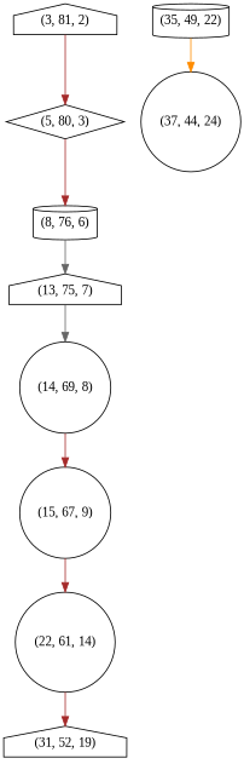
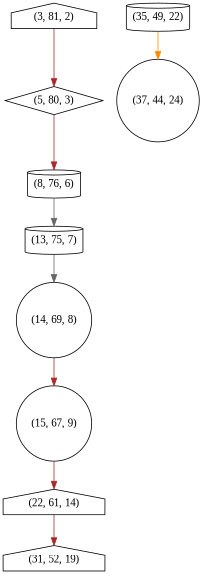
  digraph {
    fontname="Liberation Serif"
    node [fontname="Liberation Serif" shape=circle]
    edge [color=brown fontname="Liberation Serif"]
    "(3, 81, 2)" [shape=house]
    "(5, 80, 3)" [shape=diamond]
    "(8, 76, 6)" [shape=cylinder]
-   "(13, 75, 7)" [shape=house]
+   "(13, 75, 7)" [shape=cylinder]
    "(14, 69, 8)"
    "(15, 67, 9)"
-   "(22, 61, 14)"
+   "(22, 61, 14)" [shape=house]
    "(31, 52, 19)" [shape=house]
    "(35, 49, 22)" [shape=cylinder]
    "(37, 44, 24)"
    "(3, 81, 2)" -> "(5, 80, 3)"
    "(5, 80, 3)" -> "(8, 76, 6)"
    "(8, 76, 6)" -> "(13, 75, 7)" [color=gray40]
    "(13, 75, 7)" -> "(14, 69, 8)" [color=gray40]
    "(14, 69, 8)" -> "(15, 67, 9)"
    "(15, 67, 9)" -> "(22, 61, 14)"
    "(22, 61, 14)" -> "(31, 52, 19)"
    "(35, 49, 22)" -> "(37, 44, 24)" [color=darkorange]
  }
